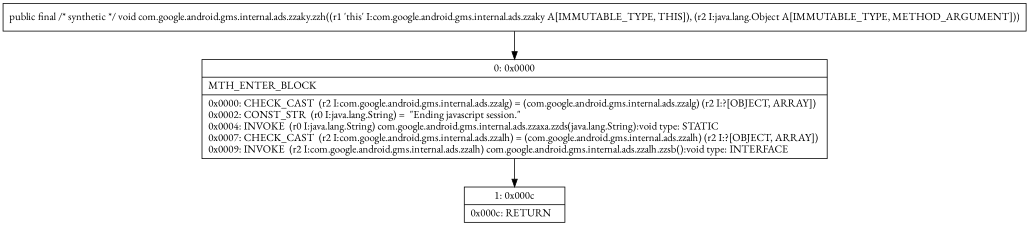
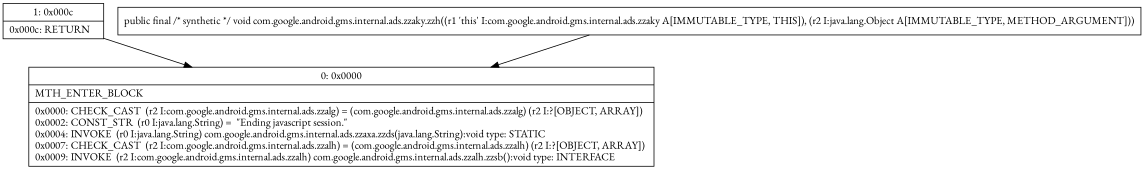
  digraph {
    fontname="EB Garamond"
    node [shape=record fontname="EB Garamond"]
    edge [fontname="EB Garamond"]
    n1 [label="{0\:\ 0x0000|MTH_ENTER_BLOCK\l|0x0000: CHECK_CAST  (r2 I:com.google.android.gms.internal.ads.zzalg) = (com.google.android.gms.internal.ads.zzalg) (r2 I:?[OBJECT, ARRAY]) \l0x0002: CONST_STR  (r0 I:java.lang.String) =  \"Ending javascript session.\" \l0x0004: INVOKE  (r0 I:java.lang.String) com.google.android.gms.internal.ads.zzaxa.zzds(java.lang.String):void type: STATIC \l0x0007: CHECK_CAST  (r2 I:com.google.android.gms.internal.ads.zzalh) = (com.google.android.gms.internal.ads.zzalh) (r2 I:?[OBJECT, ARRAY]) \l0x0009: INVOKE  (r2 I:com.google.android.gms.internal.ads.zzalh) com.google.android.gms.internal.ads.zzalh.zzsb():void type: INTERFACE \l}"]
    n2 [label="{1\:\ 0x000c|0x000c: RETURN   \l}"]
    n3 [label="{public final \/* synthetic *\/ void com.google.android.gms.internal.ads.zzaky.zzh((r1 'this' I:com.google.android.gms.internal.ads.zzaky A[IMMUTABLE_TYPE, THIS]), (r2 I:java.lang.Object A[IMMUTABLE_TYPE, METHOD_ARGUMENT])) }"]
-   n1 -> n2
+   n2 -> n1
    n3 -> n1
  }
